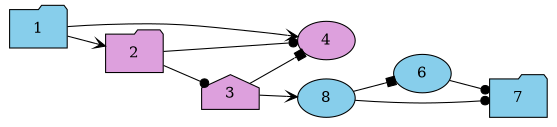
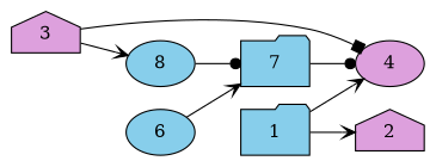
  digraph {
    rankdir=LR
    node [fillcolor=skyblue shape=ellipse style=filled]
    edge [arrowhead=vee]
    1 [shape=folder]
    4 [fillcolor=plum]
-   2 [fillcolor=plum shape=folder]
+   2 [fillcolor=plum shape=house]
    3 [fillcolor=plum shape=house]
    n5 [label=8]
    6
    7 [shape=folder]
    1 -> 4
    1 -> 2
-   2 -> 4 [arrowhead=dot]
-   2 -> 3 [arrowhead=dot]
+   7 -> 4 [arrowhead=dot]
    3 -> 4 [arrowhead=box]
    3 -> n5
-   n5 -> 6 [arrowhead=box]
    n5 -> 7 [arrowhead=dot]
-   6 -> 7 [arrowhead=dot]
+   6 -> 7
  }
